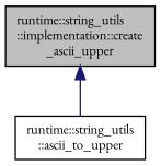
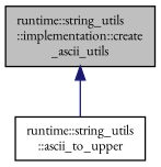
  digraph {
    rankdir=TB
    fontname="EB Garamond"
    node [color=black fontname="EB Garamond" fontsize=10 shape=record style=filled]
-   n1 [fillcolor=grey75 fontcolor=black height=0.2 label="runtime::string_utils\l::implementation::create\l_ascii_upper" width=0.4]
+   n1 [fillcolor=grey75 fontcolor=black height=0.2 label="runtime::string_utils\l::implementation::create\l_ascii_utils" width=0.4]
    n2 [fillcolor=white height=0.2 label="runtime::string_utils\l::ascii_to_upper" width=0.4]
    n1 -> n2 [color=midnightblue dir=back fontname="EB Garamond" fontsize=10 labelfontname=Helvetica labelfontsize=10 style=solid]
  }
